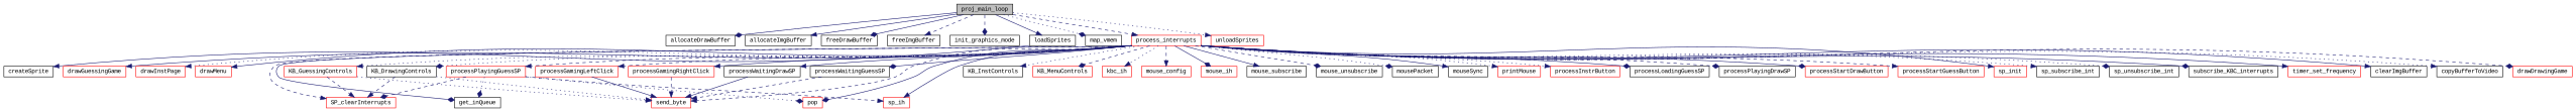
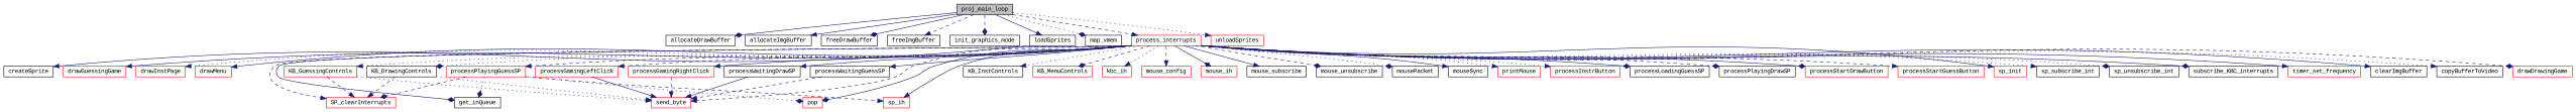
  digraph {
    fontname="Liberation Mono"
    rankdir=TB
    node [color=black fillcolor=white fontname="Liberation Mono" fontsize=10 shape=record style=filled]
    edge [arrowhead=normal color=midnightblue fontname="Liberation Mono" fontsize=10 labelfontname=Helvetica labelfontsize=10 style=solid]
    n1 [fillcolor=grey75 fontcolor=black height=0.2 label=proj_main_loop width=0.4]
    n2 [height=0.2 label=allocateDrawBuffer width=0.4]
    n3 [height=0.2 label=allocateImgBuffer width=0.4]
    n4 [height=0.2 label=freeDrawBuffer width=0.4]
    n5 [height=0.2 label=freeImgBuffer width=0.4]
    n6 [height=0.2 label=init_graphics_mode width=0.4]
    n7 [height=0.2 label=loadSprites width=0.4]
    n8 [height=0.2 label=map_vmem width=0.4]
    n9 [color=red height=0.2 label=process_interrupts width=0.4]
    n10 [color=red height=0.2 label=unloadSprites width=0.4]
    n11 [height=0.2 label=createSprite width=0.4]
    n12 [height=0.2 label=clearImgBuffer width=0.4]
    n13 [height=0.2 label=copyBufferToVideo width=0.4]
    n14 [color=red height=0.2 label=drawDrawingGame width=0.4]
    n15 [color=red height=0.2 label=drawGuessingGame width=0.4]
    n16 [color=red height=0.2 label=drawInstPage width=0.4]
    n17 [color=red height=0.2 label=drawMenu width=0.4]
    n18 [height=0.2 label=get_inQueue width=0.4]
    n19 [height=0.2 label=KB_DrawingControls width=0.4]
    n20 [color=red height=0.2 label=send_byte width=0.4]
    n21 [color=red height=0.2 label=SP_clearInterrupts width=0.4]
    n22 [color=red height=0.2 label=KB_GuessingControls width=0.4]
    n23 [height=0.2 label=KB_InstControls width=0.4]
    n24 [color=red height=0.2 label=KB_MenuControls width=0.4]
    n25 [color=red height=0.2 label=kbc_ih width=0.4]
    n26 [color=red height=0.2 label=mouse_config width=0.4]
    n27 [color=red height=0.2 label=mouse_ih width=0.4]
    n28 [height=0.2 label=mouse_subscribe width=0.4]
    n29 [height=0.2 label=mouse_unsubscribe width=0.4]
    n30 [height=0.2 label=mousePacket width=0.4]
    n31 [height=0.2 label=mouseSync width=0.4]
    n32 [color=red height=0.2 label=pop width=0.4]
    n33 [color=red height=0.2 label=printMouse width=0.4]
    n34 [color=red height=0.2 label=processGamingLeftClick width=0.4]
    n35 [color=red height=0.2 label=processGamingRightClick width=0.4]
    n36 [color=red height=0.2 label=processInstrButton width=0.4]
    n37 [height=0.2 label=processLoadingGuessSP width=0.4]
    n38 [height=0.2 label=processPlayingDrawSP width=0.4]
    n39 [color=red height=0.2 label=processPlayingGuessSP width=0.4]
    n40 [color=red height=0.2 label=sp_ih width=0.4]
    n41 [color=red height=0.2 label=processStartDrawButton width=0.4]
    n42 [color=red height=0.2 label=processStartGuessButton width=0.4]
    n43 [height=0.2 label=processWaitingDrawSP width=0.4]
    n44 [height=0.2 label=processWaitingGuessSP width=0.4]
    n45 [color=red height=0.2 label=sp_init width=0.4]
    n46 [height=0.2 label=sp_subscribe_int width=0.4]
    n47 [height=0.2 label=sp_unsubscribe_int width=0.4]
    n48 [height=0.2 label=subscribe_KBC_interrupts width=0.4]
    n49 [color=red height=0.2 label=timer_set_frequency width=0.4]
    n1 -> n2 [arrowhead=diamond]
    n1 -> n3
    n1 -> n4 [arrowhead=diamond]
    n1 -> n5 [style=dashed]
    n1 -> n6 [arrowhead=diamond style=dashed]
    n1 -> n7
    n1 -> n8 [arrowhead=diamond style=dotted]
    n1 -> n9 [style=dashed]
    n1 -> n10 [style=dotted]
    n7 -> n11
    n9 -> n12
    n9 -> n13 [style=dotted]
    n9 -> n14 [arrowhead=diamond style=dashed]
    n9 -> n15
    n9 -> n16 [style=dotted]
    n9 -> n17
    n9 -> n18 [arrowhead=diamond]
    n9 -> n19 [arrowhead=diamond style=dotted]
    n9 -> n20 [style=dashed]
    n9 -> n21 [style=dashed]
    n9 -> n22 [style=dotted]
    n9 -> n23 [style=dotted]
    n9 -> n24 [arrowhead=diamond style=dashed]
    n9 -> n25 [style=dotted]
    n9 -> n26 [style=dashed]
    n9 -> n27 [arrowhead=diamond]
    n9 -> n28
    n9 -> n29 [arrowhead=diamond style=dashed]
    n9 -> n30 [arrowhead=diamond style=dotted]
    n9 -> n31
    n9 -> n32 [arrowhead=diamond]
    n9 -> n33 [style=dotted]
    n9 -> n34 [style=dashed]
    n9 -> n35
    n9 -> n36 [style=dotted]
    n9 -> n37 [arrowhead=diamond]
    n9 -> n38 [arrowhead=diamond style=dashed]
    n9 -> n39 [style=dashed]
    n9 -> n40
    n9 -> n41 [arrowhead=diamond]
    n9 -> n42 [style=dashed]
    n9 -> n43
-   n9 -> n44 [arrowhead=diamond]
+   n9 -> n44
    n9 -> n45
    n9 -> n46 [style=dotted]
    n9 -> n47 [arrowhead=diamond style=dotted]
    n9 -> n48 [arrowhead=diamond]
    n9 -> n49
    n19 -> n20 [style=dotted]
    n19 -> n21 [style=dashed]
    n22 -> n20 [style=dotted]
    n22 -> n21 [style=dashed]
    n34 -> n20
    n35 -> n20 [style=dashed]
    n39 -> n18 [arrowhead=diamond style=dotted]
    n39 -> n21 [arrowhead=diamond style=dashed]
    n39 -> n32 [arrowhead=diamond style=dotted]
    n39 -> n40 [style=dashed]
    n43 -> n20
    n44 -> n20 [style=dashed]
  }
